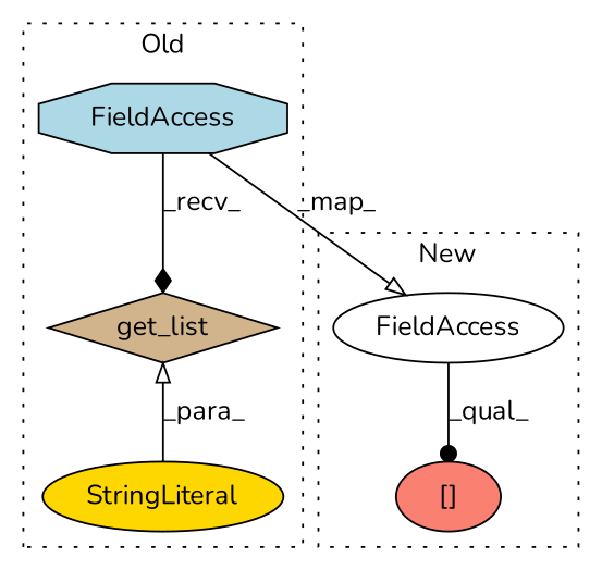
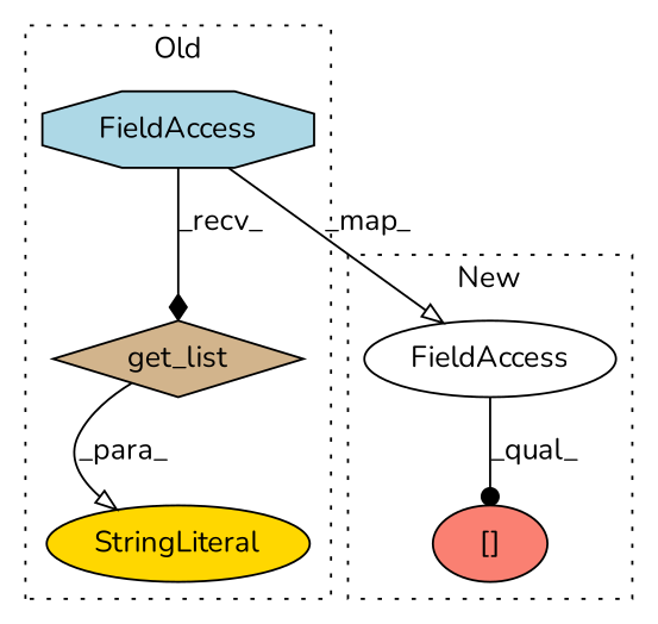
  digraph {
    fontname=Nunito
    node [a=22 l=10 shape=ellipse style=filled fontname=Nunito]
    edge [arrowhead=onormal fontname=Nunito]
    n1 [a=32 l="9,1" label=get_list s="1903,1919" shape=diamond fillcolor=tan]
    n2 [a=45 l=7 label=StringLiteral s=1912 fillcolor=gold]
    n3 [label=FieldAccess s=1892 shape=octagon fillcolor=lightblue]
    n4 [a=2 l="11,1" label="[]" s="1827,1844" fillcolor=salmon]
    n5 [label=FieldAccess s=1827 fillcolor=white]
    subgraph cluster_1 {
      label=Old
      style=dotted
      n1
      n2
      n3
    }
    subgraph cluster_2 {
      label=New
      style=dotted
      n4
      n5
    }
-   n2 -> n1 [label=_para_]
+   n1 -> n2 [label=_para_]
    n3 -> n1 [label=_recv_ arrowhead=diamond]
    n3 -> n5 [label=_map_]
    n5 -> n4 [label=_qual_ arrowhead=dot]
  }
